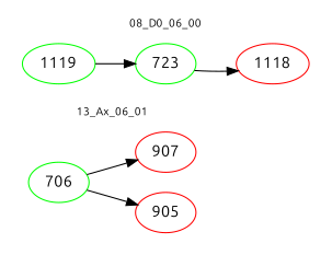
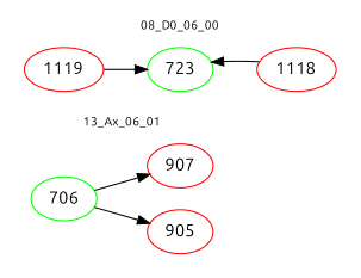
  digraph {
    fontname=Ubuntu
    rankdir=LR
    node [color=red fontname=Ubuntu]
    edge [color=black fontname=Ubuntu]
    n1 [color=green label=706]
    n2 [label=905]
    n3 [label=907]
    n4 [color=green label=723]
    n5 [label=1118]
-   n6 [color=green label=1119]
+   n6 [label=1119]
    subgraph cluster_1 {
      color=white
      fontsize=10
      label="13_Ax_06_01"
      n1
      n2
      n3
    }
    subgraph cluster_2 {
      color=white
      fontsize=10
      label="08_D0_06_00"
      n4
      n5
      n6
    }
    n1 -> n2
    n1 -> n3
-   n4 -> n5
+   n5 -> n4
    n6 -> n4
  }
